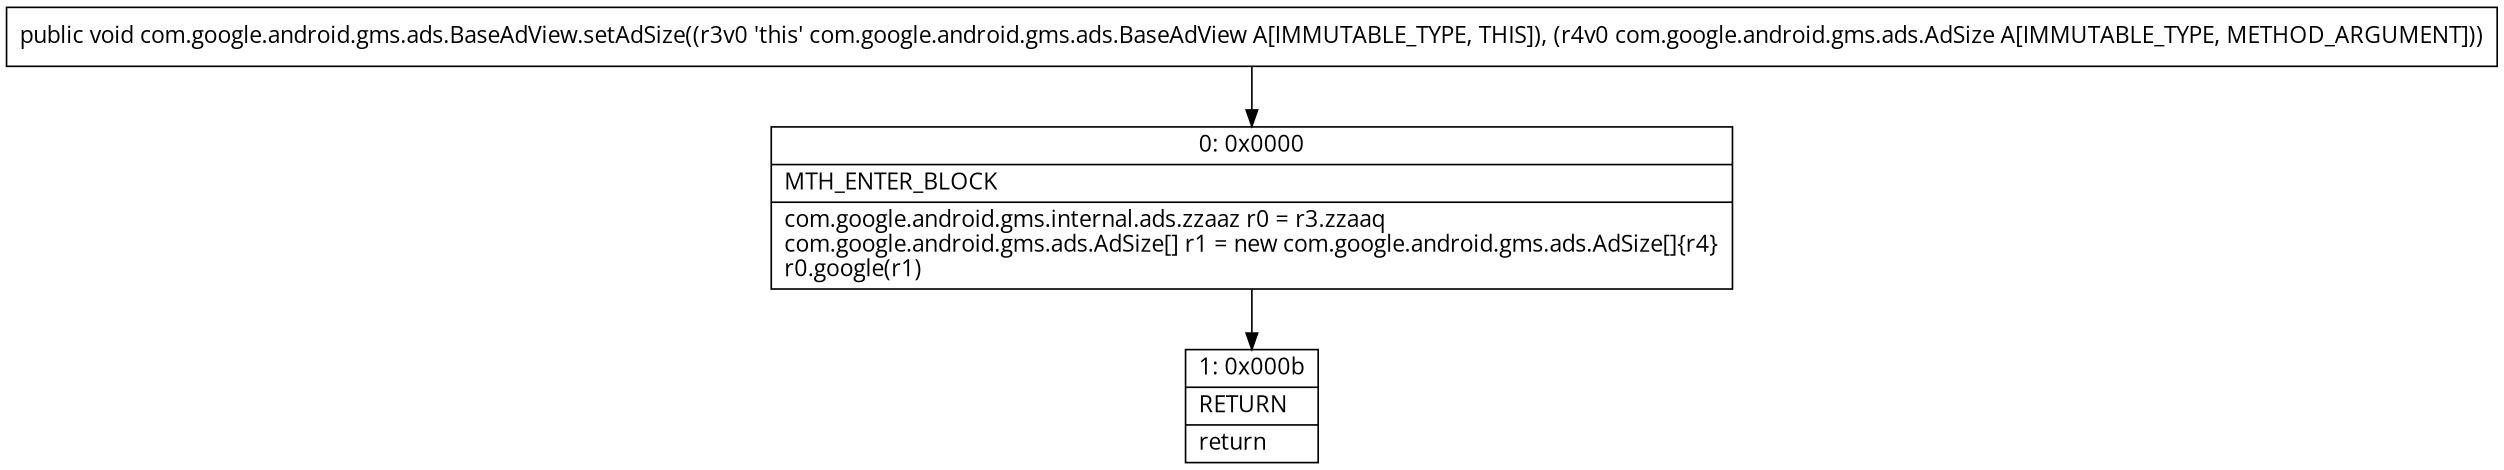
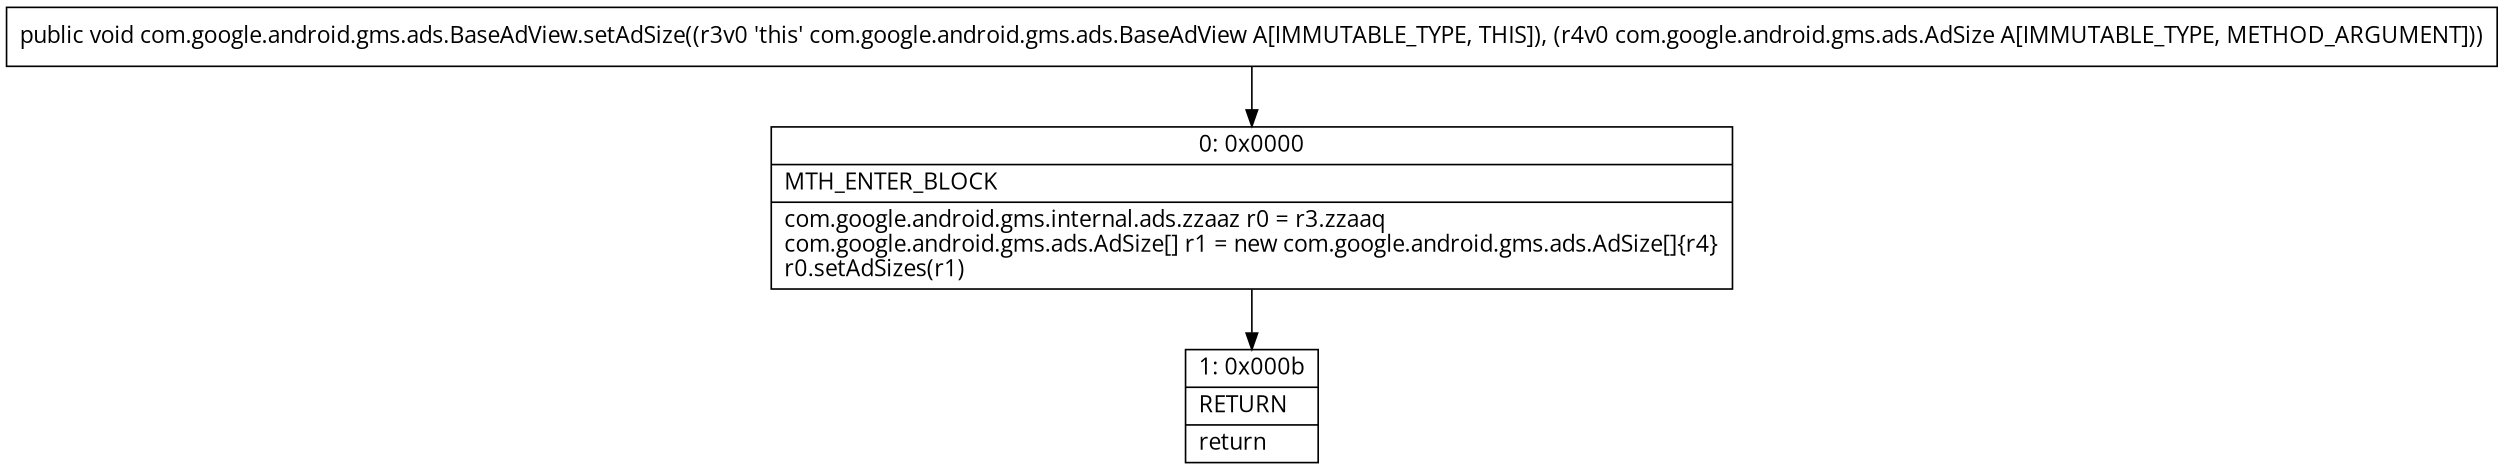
  digraph {
    fontname="Open Sans"
    node [shape=record fontname="Open Sans"]
    edge [fontname="Open Sans"]
-   n1 [label="{0\:\ 0x0000|MTH_ENTER_BLOCK\l|com.google.android.gms.internal.ads.zzaaz r0 = r3.zzaaq\lcom.google.android.gms.ads.AdSize[] r1 = new com.google.android.gms.ads.AdSize[]\{r4\}\lr0.google(r1)\l}"]
+   n1 [label="{0\:\ 0x0000|MTH_ENTER_BLOCK\l|com.google.android.gms.internal.ads.zzaaz r0 = r3.zzaaq\lcom.google.android.gms.ads.AdSize[] r1 = new com.google.android.gms.ads.AdSize[]\{r4\}\lr0.setAdSizes(r1)\l}"]
    n2 [label="{1\:\ 0x000b|RETURN\l|return\l}"]
    n3 [label="{public void com.google.android.gms.ads.BaseAdView.setAdSize((r3v0 'this' com.google.android.gms.ads.BaseAdView A[IMMUTABLE_TYPE, THIS]), (r4v0 com.google.android.gms.ads.AdSize A[IMMUTABLE_TYPE, METHOD_ARGUMENT])) }"]
    n1 -> n2
    n3 -> n1
  }
